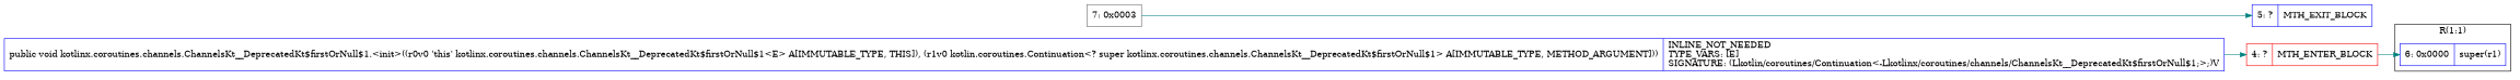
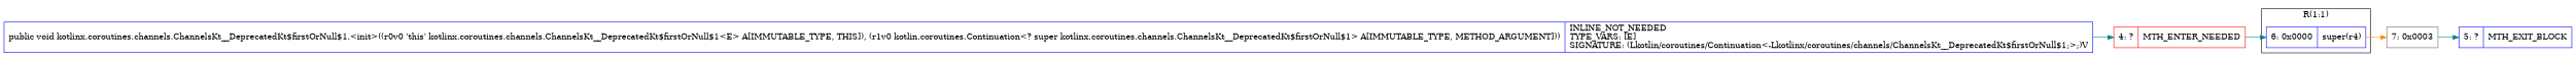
  digraph {
    rankdir=LR
    node [color=blue shape=record]
    edge [color=teal]
-   n1 [label="{6\:\ 0x0000|super(r1)\l}"]
+   n1 [label="{6\:\ 0x0000|super(r4)\l}"]
    n2 [color=gray40 label="{7\:\ 0x0003}"]
    n3 [label="{5\:\ ?|MTH_EXIT_BLOCK\l}"]
-   n4 [color=red label="{4\:\ ?|MTH_ENTER_BLOCK\l}"]
+   n4 [color=red label="{4\:\ ?|MTH_ENTER_NEEDED\l}"]
    n5 [label="{public void kotlinx.coroutines.channels.ChannelsKt__DeprecatedKt$firstOrNull$1.\<init\>((r0v0 'this' kotlinx.coroutines.channels.ChannelsKt__DeprecatedKt$firstOrNull$1\<E\> A[IMMUTABLE_TYPE, THIS]), (r1v0 kotlin.coroutines.Continuation\<? super kotlinx.coroutines.channels.ChannelsKt__DeprecatedKt$firstOrNull$1\> A[IMMUTABLE_TYPE, METHOD_ARGUMENT]))  | INLINE_NOT_NEEDED\lTYPE_VARS: [E]\lSIGNATURE: (Lkotlin\/coroutines\/Continuation\<\-Lkotlinx\/coroutines\/channels\/ChannelsKt__DeprecatedKt$firstOrNull$1;\>;)V\l}"]
    subgraph cluster_1 {
      label="R(1:1)"
      n1
    }
+   n1 -> n2 [color=darkorange]
    n2 -> n3
    n4 -> n1
    n5 -> n4
  }
